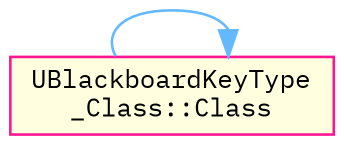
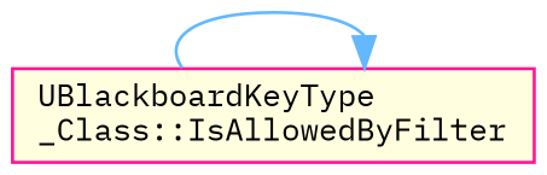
  digraph {
    rankdir=LR
    fontname="IBM Plex Mono"
-   n1 [color=deeppink fillcolor=lightyellow fontcolor=black fontname="IBM Plex Mono" fontsize=10 height=0.2 label="UBlackboardKeyType\l_Class::Class" shape=box style=filled width=0.4]
+   n1 [color=deeppink fillcolor=lightyellow fontcolor=black fontname="IBM Plex Mono" fontsize=10 height=0.2 label="UBlackboardKeyType\l_Class::IsAllowedByFilter" shape=box style=filled width=0.4]
    n1 -> n1 [color=steelblue1 fontname="IBM Plex Mono" fontsize=10 labelfontname=Helvetica labelfontsize=10 style=solid]
  }
